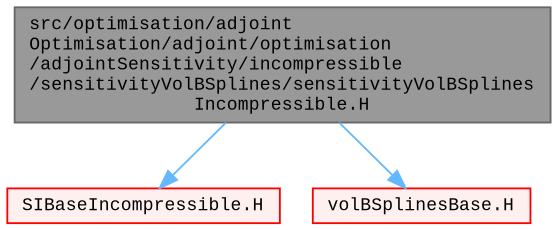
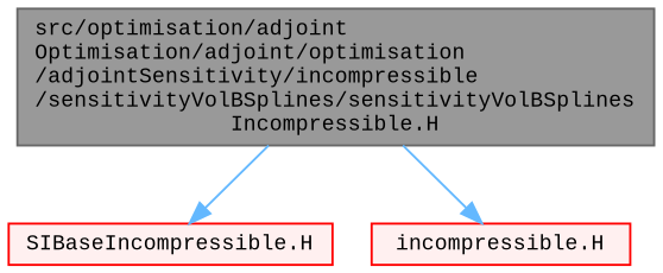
  digraph {
    fontname="Liberation Mono"
    node [color=red fillcolor="#FFF0F0" fontname="Liberation Mono" fontsize=10 shape=box style=filled]
    edge [color=steelblue1 fontname="Liberation Mono" fontsize=10 labelfontname=Helvetica labelfontsize=10 style=solid]
    n1 [color=gray40 fillcolor=grey60 fontcolor=black height=0.2 label="src/optimisation/adjoint\lOptimisation/adjoint/optimisation\l/adjointSensitivity/incompressible\l/sensitivityVolBSplines/sensitivityVolBSplines\lIncompressible.H" width=0.4]
    n2 [height=0.2 label="SIBaseIncompressible.H" width=0.4]
-   n3 [height=0.2 label="volBSplinesBase.H" width=0.4]
+   n3 [height=0.2 label="incompressible.H" width=0.4]
    n1 -> n2
    n1 -> n3
  }
